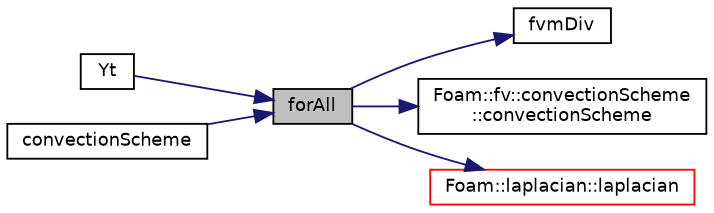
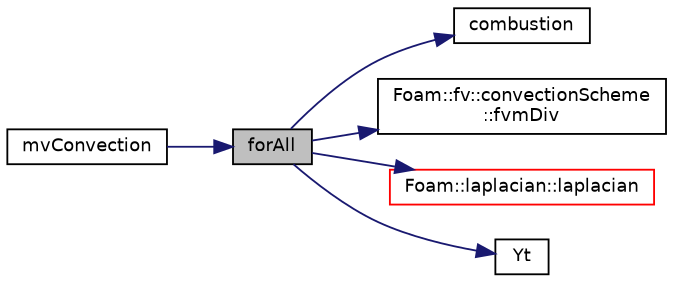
  digraph {
    rankdir=LR
    node [color=black fontname=Helvetica fontsize=10 shape=record]
    edge [color=midnightblue fontname=Helvetica fontsize=10 labelfontname=Helvetica labelfontsize=10 style=solid]
    n1 [fillcolor=grey75 fontcolor=black height=0.2 label=forAll style=filled width=0.4]
-   n2 [height=0.2 label=fvmDiv width=0.4]
-   n3 [height=0.2 label="Foam::fv::convectionScheme\l::convectionScheme" width=0.4]
+   n2 [height=0.2 label=combustion width=0.4]
+   n3 [height=0.2 label="Foam::fv::convectionScheme\l::fvmDiv" width=0.4]
    n4 [color=red height=0.2 label="Foam::laplacian::laplacian" width=0.4]
    n5 [height=0.2 label=Yt width=0.4]
-   n6 [height=0.2 label=convectionScheme width=0.4]
+   n6 [height=0.2 label=mvConvection width=0.4]
    n1 -> n2
    n1 -> n3
    n1 -> n4
-   n5 -> n1
+   n1 -> n5
    n6 -> n1
  }
